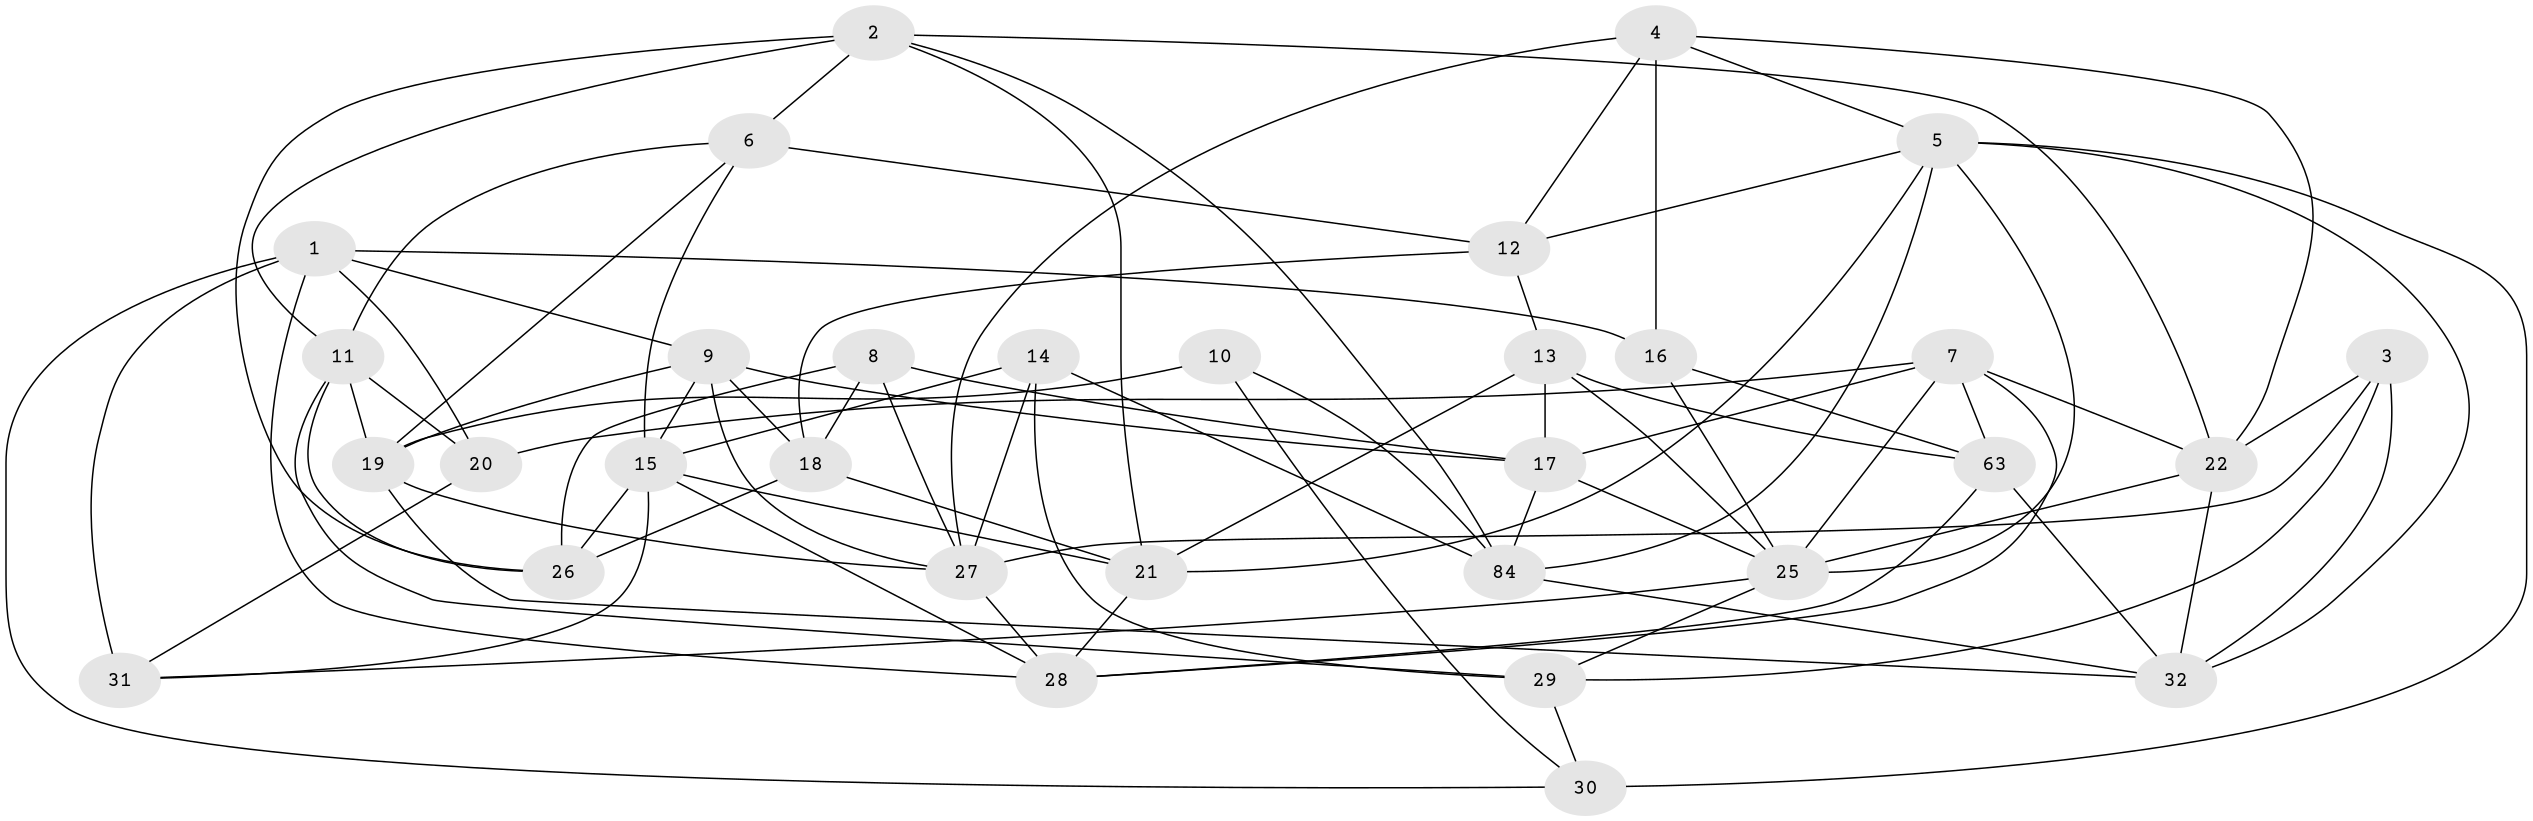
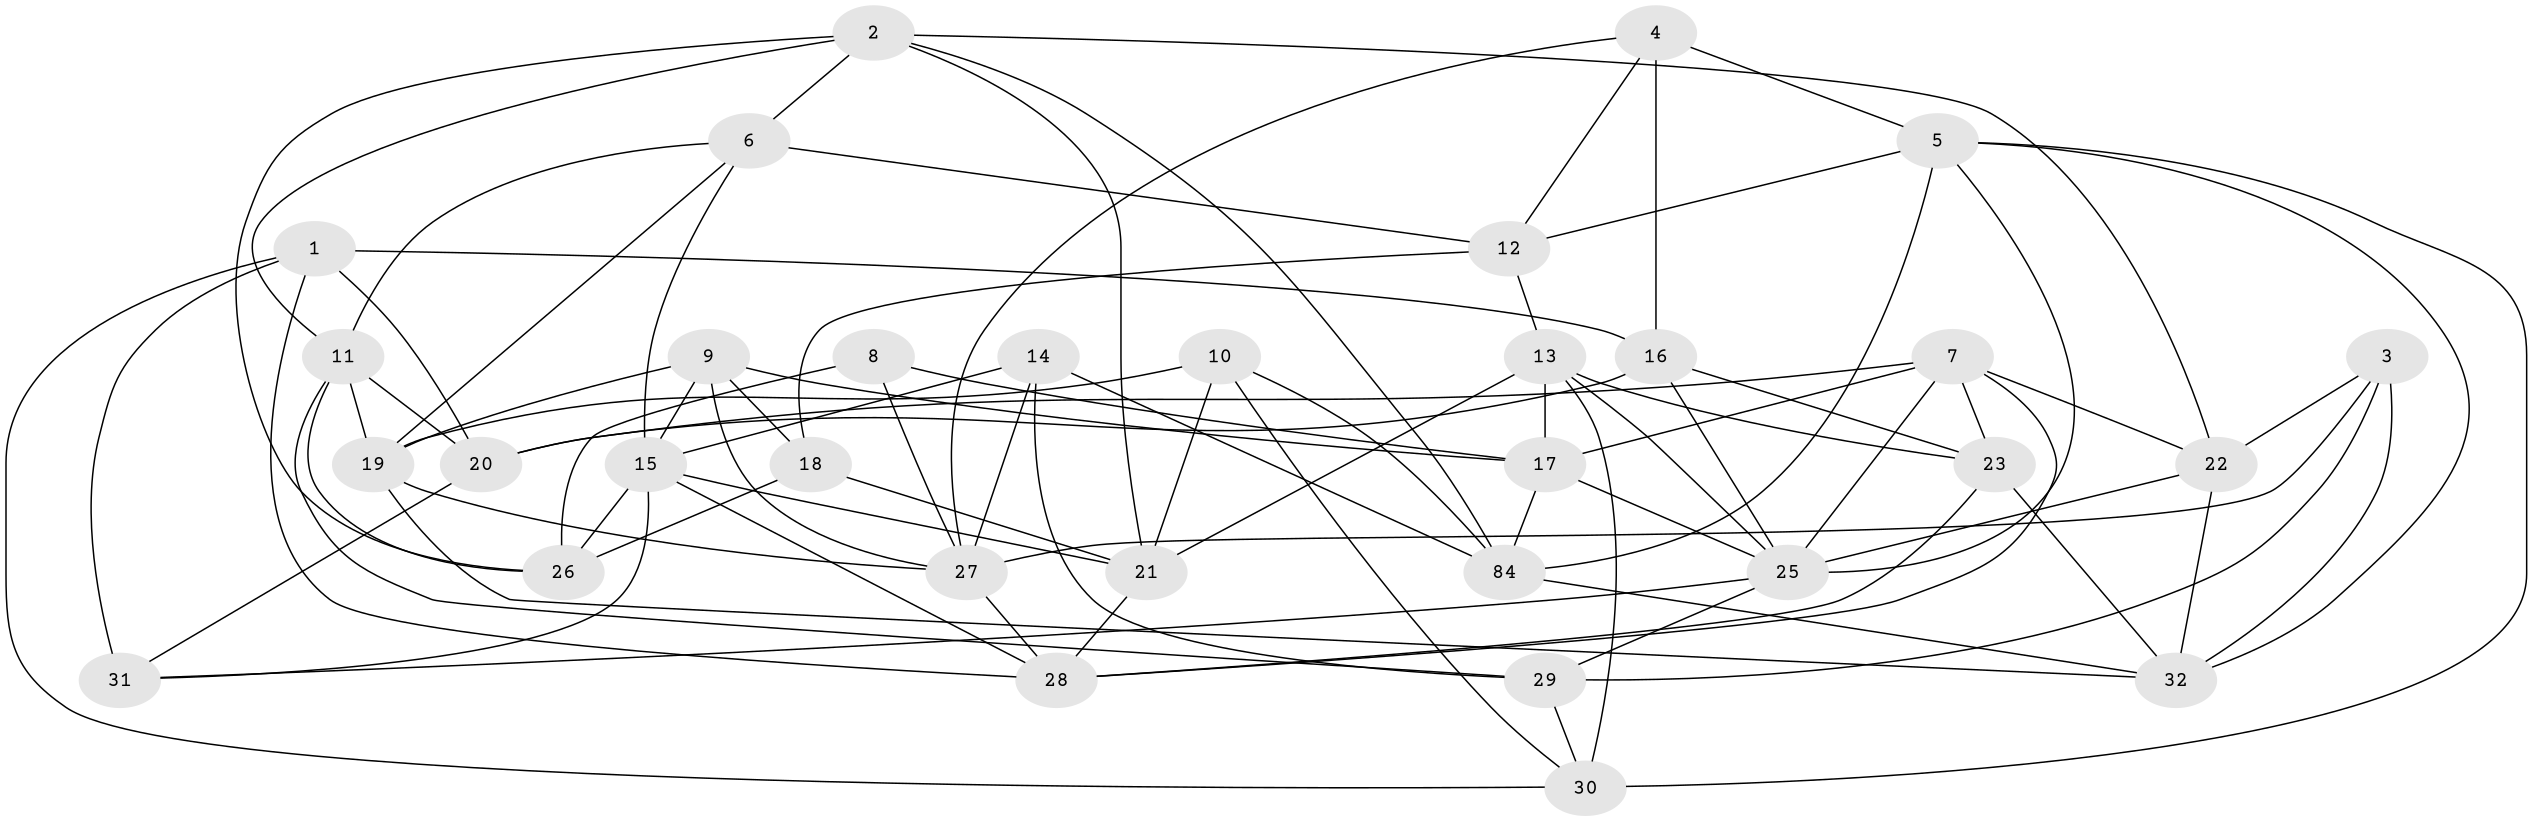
  graph {
    fontname="Courier Prime"
    node [color=gray90 fontname="Courier Prime" style=filled]
    edge [fontname="Courier Prime" weight=1.0]
    1
    9
    16
    20
    28
    30
    31
    27
    15
    19
    17
    18
-   23 [label=63]
+   23
    25
    2
    6
    11
    21
    22
    n20 [label=84]
    26
    12
    29
    32
    3
    4
    5
    13
    7
    8
    10
    14
-   1 -- 9
    1 -- 16
    1 -- 20
    1 -- 28
    1 -- 30
    1 -- 31
    9 -- 27
    9 -- 15
    9 -- 19
    9 -- 17
    9 -- 18
+   16 -- 20
    16 -- 23
    16 -- 25
    20 -- 31 [weight=2.0]
    27 -- 28 [weight=2.0]
    15 -- 28
    15 -- 31
    15 -- 21
    15 -- 26
    19 -- 27
    19 -- 32
    17 -- 25
    17 -- n20
    18 -- 21
    18 -- 26
    23 -- 28 [weight=2.0]
    23 -- 32
    25 -- 31
    25 -- 29
    2 -- 6
    2 -- 11
    2 -- 21
    2 -- 22
    2 -- n20
    2 -- 26
    6 -- 15
    6 -- 19
    6 -- 11
    6 -- 12 [weight=2.0]
    11 -- 20
    11 -- 19
    11 -- 26
    11 -- 29
    21 -- 28
    22 -- 25
    22 -- 32
    n20 -- 32
    12 -- 18
    12 -- 13
    29 -- 30
    3 -- 27
    3 -- 22
    3 -- 29
    3 -- 32
    4 -- 16
    4 -- 27
-   4 -- 22
    4 -- 12
    4 -- 5
    5 -- 30 [weight=2.0]
    5 -- 25
-   5 -- 21
+   10 -- 21
    5 -- n20
    5 -- 12
    5 -- 32
+   13 -- 30
    13 -- 17
    13 -- 23
    13 -- 25
    13 -- 21
    7 -- 20
    7 -- 28
    7 -- 17
    7 -- 23
    7 -- 25
    7 -- 22
    8 -- 27
    8 -- 17
-   8 -- 18
    8 -- 26
    10 -- 30
    10 -- 19
    10 -- n20
    14 -- 27
    14 -- 15
    14 -- n20
    14 -- 29
  }
